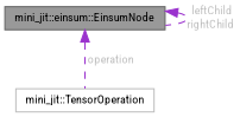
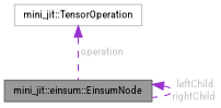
  digraph {
    fontname="Roboto Condensed"
    node [fontname="Roboto Condensed" fontsize=10 shape=box style=filled]
    edge [color=darkorchid3 dir=back fontcolor=grey fontname="Roboto Condensed" fontsize=10 labelfontname=Helvetica labelfontsize=10 style=dashed]
    n1 [color=gray40 fillcolor=grey60 fontcolor=black height=0.2 label="mini_jit::einsum::EinsumNode" width=0.4]
    n2 [color=grey75 fillcolor=white height=0.2 label="mini_jit::TensorOperation" width=0.4]
    n1 -> n1 [label=" leftChild\nrightChild"]
-   n1 -> n2 [label=" operation"]
+   n2 -> n1 [label=" operation"]
  }
